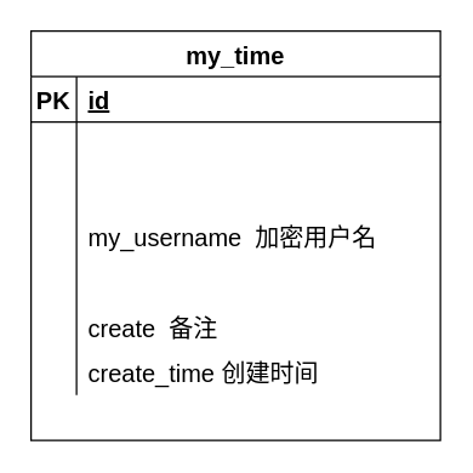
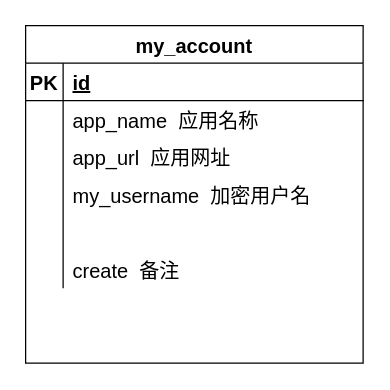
  <mxCell id="0" />
  <mxCell id="1" parent="0" />
- <mxCell id="2" value="my_time" style="shape=table;startSize=30;container=1;collapsible=1;childLayout=tableLayout;fixedRows=1;rowLines=0;fontStyle=1;align=center;resizeLast=1;fontSize=16;" parent="1" vertex="1"><mxGeometry x="20" y="20" width="270" height="270" as="geometry" /></mxCell>
+ <mxCell id="2" value="my_account" style="shape=table;startSize=30;container=1;collapsible=1;childLayout=tableLayout;fixedRows=1;rowLines=0;fontStyle=1;align=center;resizeLast=1;fontSize=16;" parent="1" vertex="1"><mxGeometry x="20" y="20" width="270" height="270" as="geometry" /></mxCell>
  <mxCell id="3" value="" style="shape=partialRectangle;collapsible=0;dropTarget=0;pointerEvents=0;fillColor=none;top=0;left=0;bottom=1;right=0;points=[[0,0.5],[1,0.5]];portConstraint=eastwest;fontSize=16;" parent="2" vertex="1"><mxGeometry y="30" width="270" height="30" as="geometry" /></mxCell>
  <mxCell id="4" value="PK" style="shape=partialRectangle;connectable=0;fillColor=none;top=0;left=0;bottom=0;right=0;fontStyle=1;overflow=hidden;fontSize=16;" parent="3" vertex="1"><mxGeometry width="30" height="30" as="geometry"><mxRectangle width="30" height="30" as="alternateBounds" /></mxGeometry></mxCell>
  <mxCell id="5" value="id" style="shape=partialRectangle;connectable=0;fillColor=none;top=0;left=0;bottom=0;right=0;align=left;spacingLeft=6;fontStyle=5;overflow=hidden;fontSize=16;" parent="3" vertex="1"><mxGeometry x="30" width="240" height="30" as="geometry"><mxRectangle width="240" height="30" as="alternateBounds" /></mxGeometry></mxCell>
  <mxCell id="6" style="shape=partialRectangle;collapsible=0;dropTarget=0;pointerEvents=0;fillColor=none;top=0;left=0;bottom=0;right=0;points=[[0,0.5],[1,0.5]];portConstraint=eastwest;fontSize=16;" parent="2" vertex="1"><mxGeometry y="60" width="270" height="30" as="geometry" /></mxCell>
  <mxCell id="7" style="shape=partialRectangle;connectable=0;fillColor=none;top=0;left=0;bottom=0;right=0;editable=1;overflow=hidden;fontSize=16;" parent="6" vertex="1"><mxGeometry width="30" height="30" as="geometry"><mxRectangle width="30" height="30" as="alternateBounds" /></mxGeometry></mxCell>
+ <mxCell id="8" value="app_name  应用名称" style="shape=partialRectangle;connectable=0;fillColor=none;top=0;left=0;bottom=0;right=0;align=left;spacingLeft=6;overflow=hidden;fontSize=16;" parent="6" vertex="1"><mxGeometry x="30" width="240" height="30" as="geometry"><mxRectangle width="240" height="30" as="alternateBounds" /></mxGeometry></mxCell>
  <mxCell id="9" value="" style="shape=partialRectangle;collapsible=0;dropTarget=0;pointerEvents=0;fillColor=none;top=0;left=0;bottom=0;right=0;points=[[0,0.5],[1,0.5]];portConstraint=eastwest;fontSize=16;" parent="2" vertex="1"><mxGeometry y="90" width="270" height="30" as="geometry" /></mxCell>
  <mxCell id="10" value="" style="shape=partialRectangle;connectable=0;fillColor=none;top=0;left=0;bottom=0;right=0;editable=1;overflow=hidden;fontSize=16;" parent="9" vertex="1"><mxGeometry width="30" height="30" as="geometry"><mxRectangle width="30" height="30" as="alternateBounds" /></mxGeometry></mxCell>
+ <mxCell id="11" value="app_url  应用网址" style="shape=partialRectangle;connectable=0;fillColor=none;top=0;left=0;bottom=0;right=0;align=left;spacingLeft=6;overflow=hidden;fontSize=16;" parent="9" vertex="1"><mxGeometry x="30" width="240" height="30" as="geometry"><mxRectangle width="240" height="30" as="alternateBounds" /></mxGeometry></mxCell>
  <mxCell id="12" value="" style="shape=partialRectangle;collapsible=0;dropTarget=0;pointerEvents=0;fillColor=none;top=0;left=0;bottom=0;right=0;points=[[0,0.5],[1,0.5]];portConstraint=eastwest;fontSize=16;" parent="2" vertex="1"><mxGeometry y="120" width="270" height="30" as="geometry" /></mxCell>
  <mxCell id="13" value="" style="shape=partialRectangle;connectable=0;fillColor=none;top=0;left=0;bottom=0;right=0;editable=1;overflow=hidden;fontSize=16;" parent="12" vertex="1"><mxGeometry width="30" height="30" as="geometry"><mxRectangle width="30" height="30" as="alternateBounds" /></mxGeometry></mxCell>
  <mxCell id="14" value="my_username  加密用户名" style="shape=partialRectangle;connectable=0;fillColor=none;top=0;left=0;bottom=0;right=0;align=left;spacingLeft=6;overflow=hidden;fontSize=16;" parent="12" vertex="1"><mxGeometry x="30" width="240" height="30" as="geometry"><mxRectangle width="240" height="30" as="alternateBounds" /></mxGeometry></mxCell>
  <mxCell id="15" value="" style="shape=partialRectangle;collapsible=0;dropTarget=0;pointerEvents=0;fillColor=none;top=0;left=0;bottom=0;right=0;points=[[0,0.5],[1,0.5]];portConstraint=eastwest;fontSize=16;" parent="2" vertex="1"><mxGeometry y="150" width="270" height="30" as="geometry" /></mxCell>
  <mxCell id="16" value="" style="shape=partialRectangle;connectable=0;fillColor=none;top=0;left=0;bottom=0;right=0;editable=1;overflow=hidden;fontSize=16;" parent="15" vertex="1"><mxGeometry width="30" height="30" as="geometry"><mxRectangle width="30" height="30" as="alternateBounds" /></mxGeometry></mxCell>
  <mxCell id="17" style="shape=partialRectangle;collapsible=0;dropTarget=0;pointerEvents=0;fillColor=none;top=0;left=0;bottom=0;right=0;points=[[0,0.5],[1,0.5]];portConstraint=eastwest;fontSize=16;" parent="2" vertex="1"><mxGeometry y="180" width="270" height="30" as="geometry" /></mxCell>
  <mxCell id="18" style="shape=partialRectangle;connectable=0;fillColor=none;top=0;left=0;bottom=0;right=0;editable=1;overflow=hidden;fontSize=16;" parent="17" vertex="1"><mxGeometry width="30" height="30" as="geometry"><mxRectangle width="30" height="30" as="alternateBounds" /></mxGeometry></mxCell>
  <mxCell id="19" value="create  备注" style="shape=partialRectangle;connectable=0;fillColor=none;top=0;left=0;bottom=0;right=0;align=left;spacingLeft=6;overflow=hidden;fontSize=16;" parent="17" vertex="1"><mxGeometry x="30" width="240" height="30" as="geometry"><mxRectangle width="240" height="30" as="alternateBounds" /></mxGeometry></mxCell>
  <mxCell id="20" style="shape=partialRectangle;collapsible=0;dropTarget=0;pointerEvents=0;fillColor=none;top=0;left=0;bottom=0;right=0;points=[[0,0.5],[1,0.5]];portConstraint=eastwest;fontSize=16;" parent="2" vertex="1"><mxGeometry y="210" width="270" height="30" as="geometry" /></mxCell>
  <mxCell id="21" style="shape=partialRectangle;connectable=0;fillColor=none;top=0;left=0;bottom=0;right=0;editable=1;overflow=hidden;fontSize=16;" parent="20" vertex="1"><mxGeometry width="30" height="30" as="geometry"><mxRectangle width="30" height="30" as="alternateBounds" /></mxGeometry></mxCell>
- <mxCell id="22" value="create_time 创建时间" style="shape=partialRectangle;connectable=0;fillColor=none;top=0;left=0;bottom=0;right=0;align=left;spacingLeft=6;overflow=hidden;fontSize=16;" parent="20" vertex="1"><mxGeometry x="30" width="240" height="30" as="geometry"><mxRectangle width="240" height="30" as="alternateBounds" /></mxGeometry></mxCell>
  <mxCell id="23" style="shape=partialRectangle;collapsible=0;dropTarget=0;pointerEvents=0;fillColor=none;top=0;left=0;bottom=0;right=0;points=[[0,0.5],[1,0.5]];portConstraint=eastwest;fontSize=16;" parent="2" vertex="1"><mxGeometry y="240" width="270" height="30" as="geometry" /></mxCell>
  <mxCell id="24" style="shape=partialRectangle;connectable=0;fillColor=none;top=0;left=0;bottom=0;right=0;editable=1;overflow=hidden;fontSize=16;" parent="23" vertex="1"><mxGeometry width="30" height="30" as="geometry"><mxRectangle width="30" height="30" as="alternateBounds" /></mxGeometry></mxCell>
